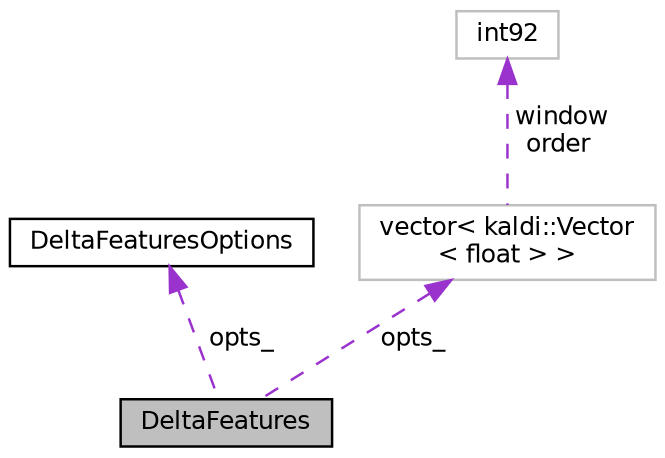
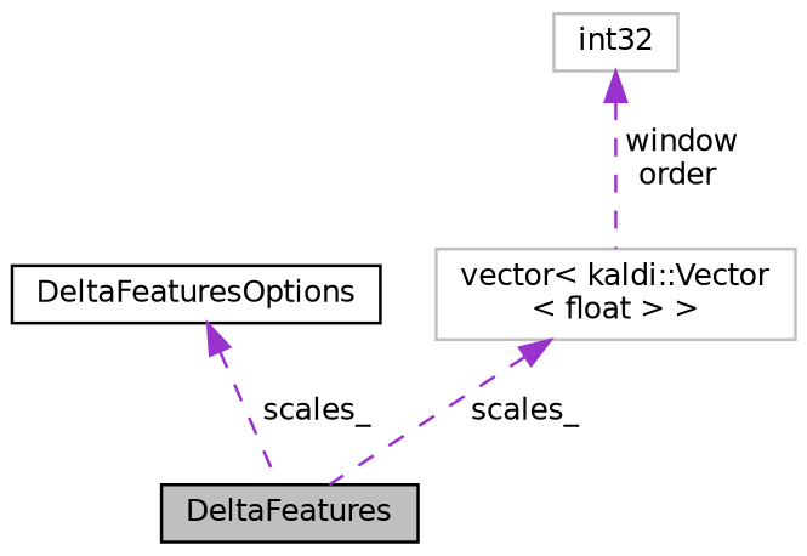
  digraph {
    node [color=black fillcolor=white fontname=Helvetica fontsize=10 shape=record style=filled]
    edge [color=darkorchid3 dir=back fontname=Helvetica fontsize=10 labelfontname=Helvetica labelfontsize=10 style=dashed]
    n1 [fillcolor=grey75 fontcolor=black height=0.2 label=DeltaFeatures width=0.4]
    n2 [height=0.2 label=DeltaFeaturesOptions width=0.4]
-   n3 [color=grey75 height=0.2 label=int92 width=0.4]
+   n3 [color=grey75 height=0.2 label=int32 width=0.4]
    n4 [color=grey75 height=0.2 label="vector\< kaldi::Vector\l\< float \> \>" width=0.4]
-   n2 -> n1 [label=" opts_"]
+   n2 -> n1 [label=" scales_"]
    n3 -> n4 [label=" window\norder"]
-   n4 -> n1 [label=" opts_"]
+   n4 -> n1 [label=" scales_"]
  }
